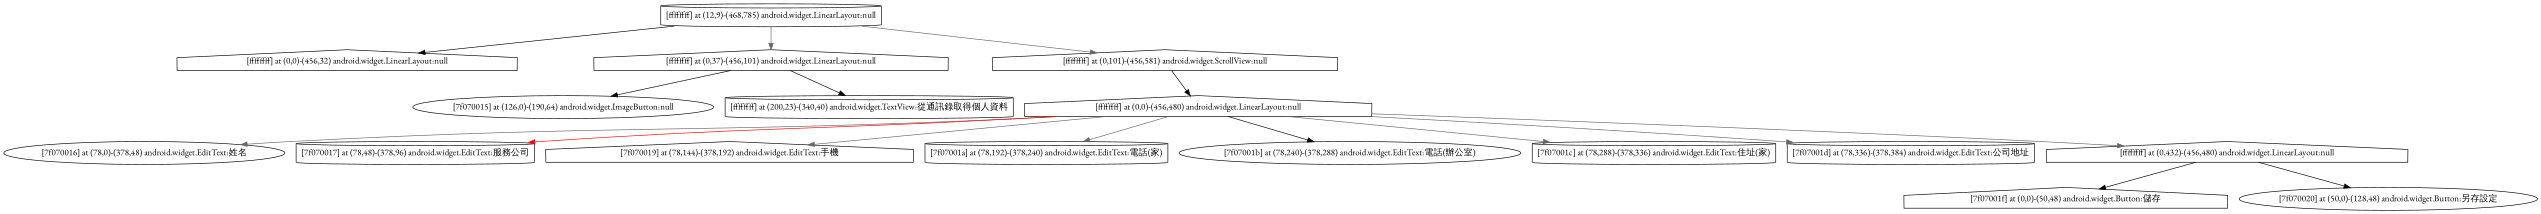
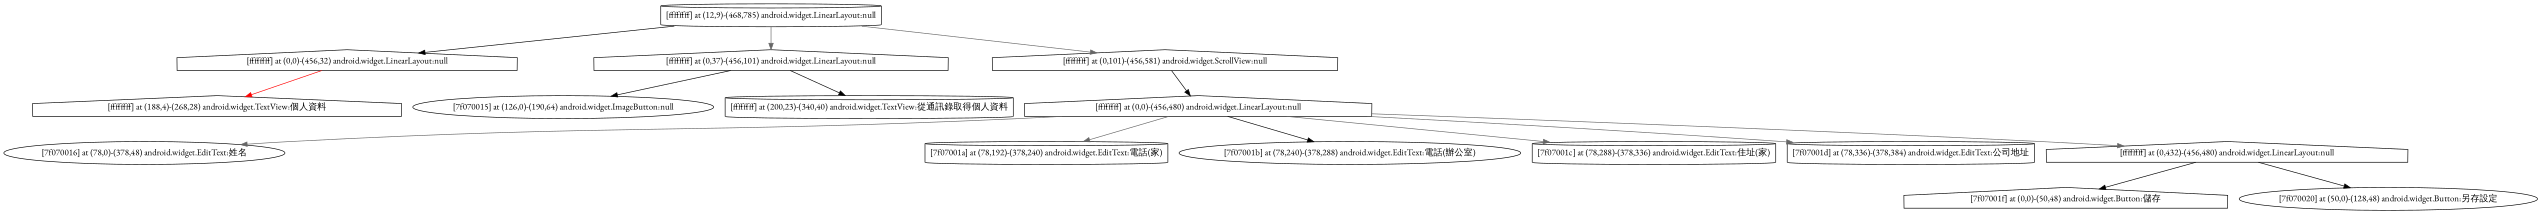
  strict digraph {
    fontname="EB Garamond"
    node [fontname="EB Garamond" shape=house]
    edge [color=gray40 fontname="EB Garamond"]
    n1 [label="[ffffffff] at (12,9)-(468,785) android.widget.LinearLayout:null" shape=cylinder]
    n2 [label="[ffffffff] at (0,0)-(456,32) android.widget.LinearLayout:null"]
    n3 [label="[ffffffff] at (0,37)-(456,101) android.widget.LinearLayout:null"]
    n4 [label="[ffffffff] at (0,101)-(456,581) android.widget.ScrollView:null"]
+   n5 [label="[ffffffff] at (188,4)-(268,28) android.widget.TextView:個人資料"]
    n6 [label="[7f070015] at (126,0)-(190,64) android.widget.ImageButton:null" shape=ellipse]
    n7 [label="[ffffffff] at (200,23)-(340,40) android.widget.TextView:從通訊錄取得個人資料" shape=cylinder]
    n8 [label="[ffffffff] at (0,0)-(456,480) android.widget.LinearLayout:null"]
    n9 [label="[7f070016] at (78,0)-(378,48) android.widget.EditText:姓名" shape=ellipse]
-   n10 [label="[7f070017] at (78,48)-(378,96) android.widget.EditText:服務公司" shape=cylinder]
-   n11 [label="[7f070019] at (78,144)-(378,192) android.widget.EditText:手機"]
    n12 [label="[7f07001a] at (78,192)-(378,240) android.widget.EditText:電話(家)" shape=cylinder]
    n13 [label="[7f07001b] at (78,240)-(378,288) android.widget.EditText:電話(辦公室)" shape=ellipse]
    n14 [label="[7f07001c] at (78,288)-(378,336) android.widget.EditText:住址(家)" shape=cylinder]
    n15 [label="[7f07001d] at (78,336)-(378,384) android.widget.EditText:公司地址" shape=cylinder]
    n16 [label="[ffffffff] at (0,432)-(456,480) android.widget.LinearLayout:null"]
    n17 [label="[7f07001f] at (0,0)-(50,48) android.widget.Button:儲存"]
    n18 [label="[7f070020] at (50,0)-(128,48) android.widget.Button:另存設定" shape=ellipse]
    n1 -> n2 [color=black]
    n1 -> n3
    n1 -> n4
+   n2 -> n5 [color=red]
    n3 -> n6 [color=black]
    n3 -> n7 [color=black]
    n4 -> n8 [color=black]
    n8 -> n9
-   n8 -> n10 [color=red]
-   n8 -> n11
    n8 -> n12
    n8 -> n13 [color=black]
    n8 -> n14
    n8 -> n15
    n8 -> n16
    n16 -> n17 [color=black]
    n16 -> n18 [color=black]
  }
